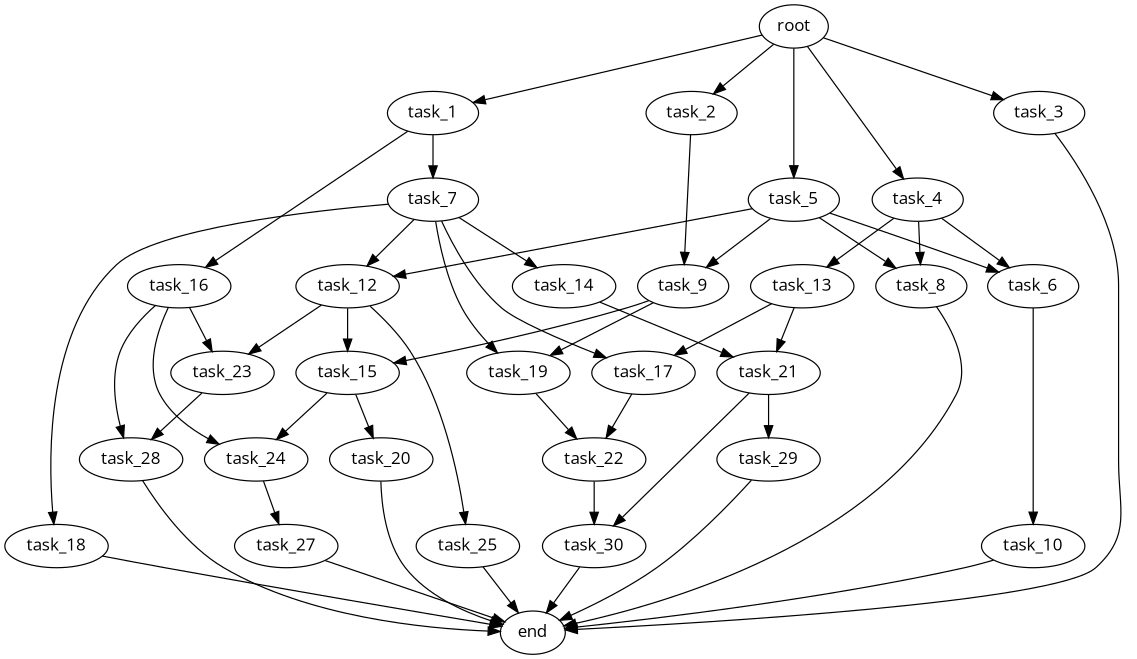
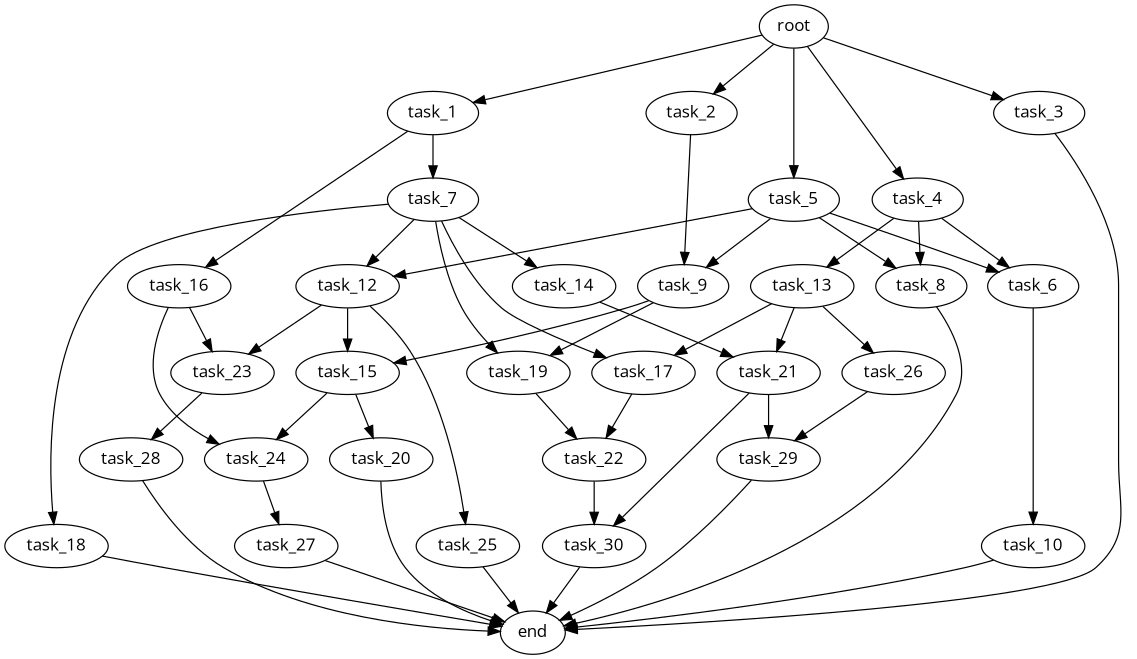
  digraph {
    fontname="Open Sans"
    node [fontname="Open Sans"]
    edge [fontname="Open Sans"]
    root
    task_1
    task_2
    task_3
    task_4
    task_5
    task_7
    task_16
    task_9
    end
    task_6
    task_8
    task_13
    task_12
    task_14
    task_17
    task_18
    task_19
    task_23
    task_24
    task_28
    task_15
    task_10
    task_21
+   task_26
    task_25
    task_22
    task_20
    task_29
    task_30
    task_27
    root -> task_1
    root -> task_2
    root -> task_3
    root -> task_4
    root -> task_5
    task_1 -> task_7
    task_1 -> task_16
    task_2 -> task_9
    task_3 -> end
    task_4 -> task_6
    task_4 -> task_8
    task_4 -> task_13
    task_5 -> task_9
    task_5 -> task_6
    task_5 -> task_8
    task_5 -> task_12
    task_7 -> task_12
    task_7 -> task_14
    task_7 -> task_17
    task_7 -> task_18
    task_7 -> task_19
    task_16 -> task_23
    task_16 -> task_24
-   task_16 -> task_28
    task_9 -> task_19
    task_9 -> task_15
    task_6 -> task_10
    task_8 -> end
    task_13 -> task_17
    task_13 -> task_21
+   task_13 -> task_26
    task_12 -> task_23
    task_12 -> task_15
    task_12 -> task_25
    task_14 -> task_21
    task_17 -> task_22
    task_18 -> end
    task_19 -> task_22
    task_23 -> task_28
    task_24 -> task_27
    task_28 -> end
    task_15 -> task_24
    task_15 -> task_20
    task_10 -> end
    task_21 -> task_29
    task_21 -> task_30
+   task_26 -> task_29
    task_25 -> end
    task_22 -> task_30
    task_20 -> end
    task_29 -> end
    task_30 -> end
    task_27 -> end
  }
